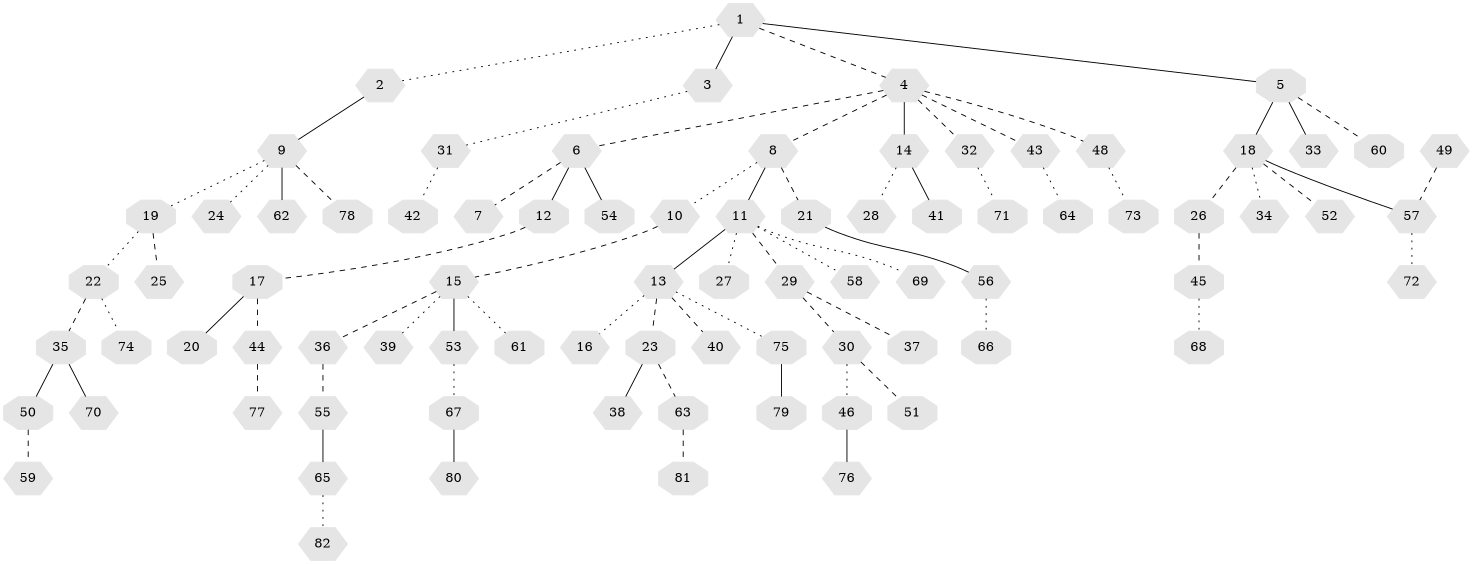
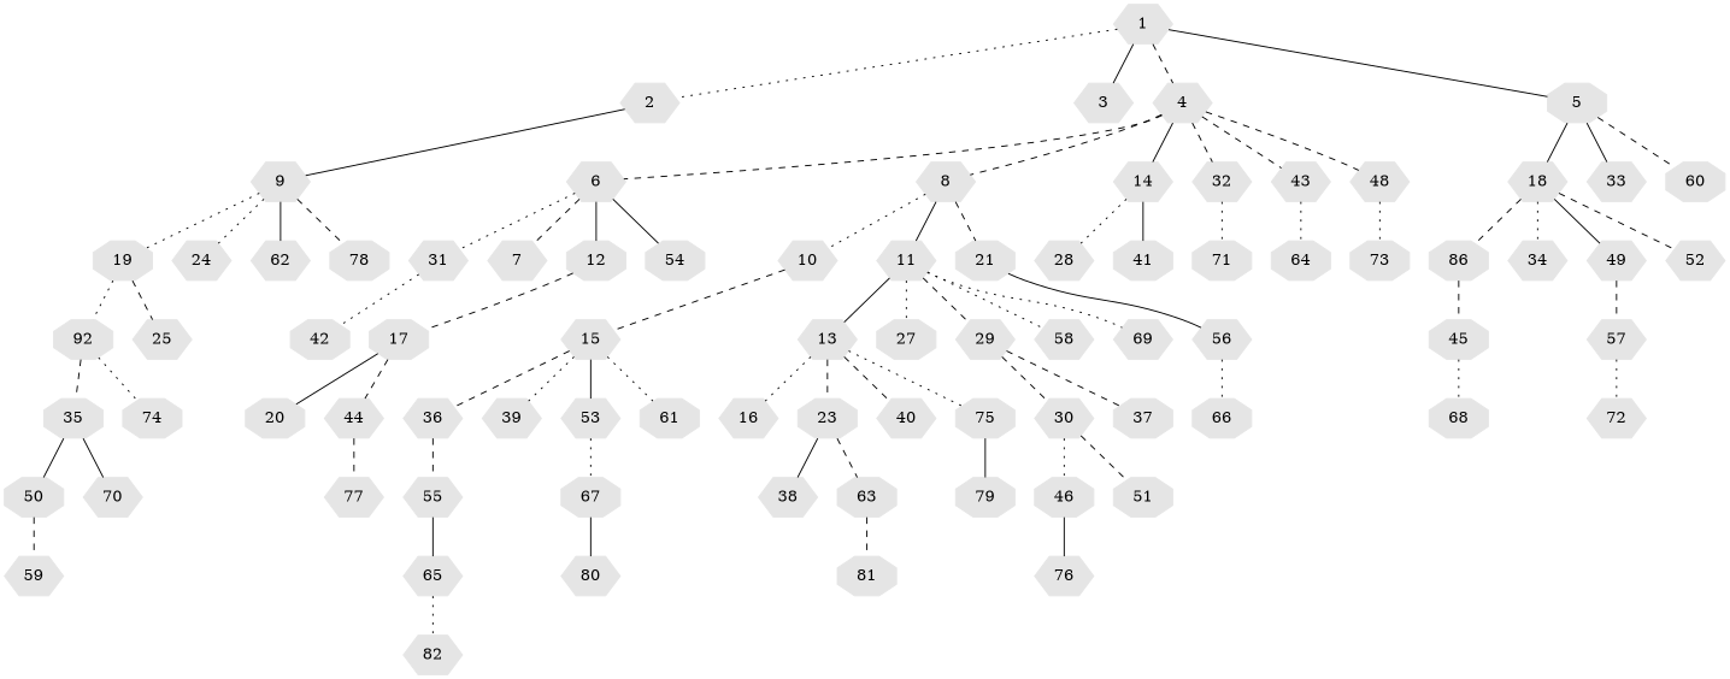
  graph {
    node [color=gray90 shape=hexagon style=filled]
    edge [style=dashed]
    1
    2
    3
    4
    5 [shape=octagon]
    9
    31
    6
    8
    14
    32
    43
    48
    18
    33
    60 [shape=octagon]
    19 [shape=octagon]
    24
    62
    78 [shape=octagon]
    42 [shape=octagon]
    7
    12 [shape=octagon]
    54 [shape=octagon]
    10
    11
    21 [shape=octagon]
    28
    41 [shape=octagon]
    71 [shape=octagon]
    64 [shape=octagon]
    73 [shape=octagon]
-   26 [shape=octagon]
+   26 [shape=octagon label=86]
    34
    49
    52
    17 [shape=octagon]
    15
    13
    27 [shape=octagon]
    29
    58
    69
    56
-   22 [shape=octagon]
+   22 [shape=octagon label=92]
    25
    36
    39
    53
    61 [shape=octagon]
    16
    23 [shape=octagon]
    40
    75 [shape=octagon]
    30
    37 [shape=octagon]
    20 [shape=octagon]
    44
    38
    63 [shape=octagon]
    79 [shape=octagon]
    55
    67 [shape=octagon]
    77
    45 [shape=octagon]
    57
    35 [shape=octagon]
    74 [shape=octagon]
    66 [shape=octagon]
    50 [shape=octagon]
    70
    81 [shape=octagon]
    68 [shape=octagon]
    46 [shape=octagon]
    51 [shape=octagon]
    76
    59
    65
    72
    80
    82
    1 -- 2 [style=dotted]
    1 -- 3 [style=solid]
    1 -- 4
    1 -- 5 [style=solid]
    2 -- 9 [style=solid]
-   3 -- 31 [style=dotted]
+   6 -- 31 [style=dotted]
    4 -- 6
    4 -- 8
    4 -- 14 [style=solid]
    4 -- 32
    4 -- 43
    4 -- 48
    5 -- 18 [style=solid]
    5 -- 33 [style=solid]
    5 -- 60
    9 -- 19 [style=dotted]
    9 -- 24 [style=dotted]
    9 -- 62 [style=solid]
    9 -- 78
    31 -- 42 [style=dotted]
    6 -- 7
    6 -- 12 [style=solid]
    6 -- 54 [style=solid]
    8 -- 10 [style=dotted]
    8 -- 11 [style=solid]
    8 -- 21
    14 -- 28 [style=dotted]
    14 -- 41 [style=solid]
    32 -- 71 [style=dotted]
    43 -- 64 [style=dotted]
    48 -- 73 [style=dotted]
    18 -- 26
    18 -- 34 [style=dotted]
-   18 -- 57 [style=solid]
+   18 -- 49 [style=solid]
    18 -- 52
    19 -- 22 [style=dotted]
    19 -- 25
    12 -- 17
    10 -- 15
    11 -- 13 [style=solid]
    11 -- 27 [style=dotted]
    11 -- 29
    11 -- 58 [style=dotted]
    11 -- 69 [style=dotted]
    21 -- 56 [style=solid]
    26 -- 45
    49 -- 57
    17 -- 20 [style=solid]
    17 -- 44
    15 -- 36
    15 -- 39 [style=dotted]
    15 -- 53 [style=solid]
    15 -- 61 [style=dotted]
    13 -- 16 [style=dotted]
    13 -- 23
    13 -- 40
    13 -- 75 [style=dotted]
    29 -- 30
    29 -- 37
    56 -- 66 [style=dotted]
    22 -- 35
    22 -- 74 [style=dotted]
    36 -- 55
    53 -- 67 [style=dotted]
    23 -- 38 [style=solid]
    23 -- 63
    75 -- 79 [style=solid]
    30 -- 46 [style=dotted]
    30 -- 51
    44 -- 77
    63 -- 81
    55 -- 65 [style=solid]
    67 -- 80 [style=solid]
    45 -- 68 [style=dotted]
    57 -- 72 [style=dotted]
    35 -- 50 [style=solid]
    35 -- 70 [style=solid]
    50 -- 59
    46 -- 76 [style=solid]
    65 -- 82 [style=dotted]
  }
